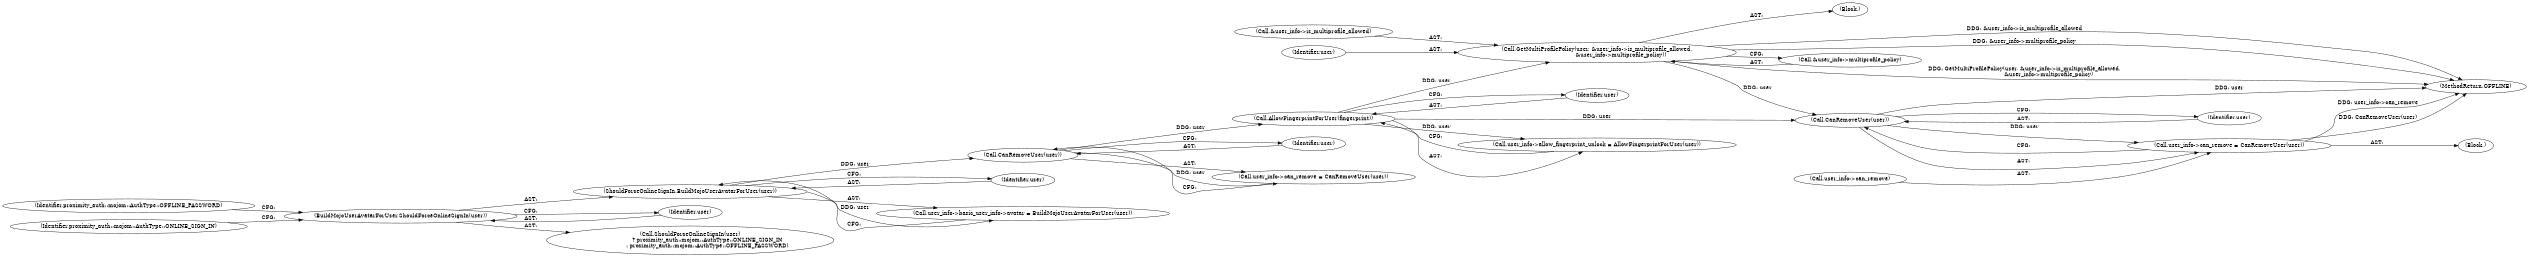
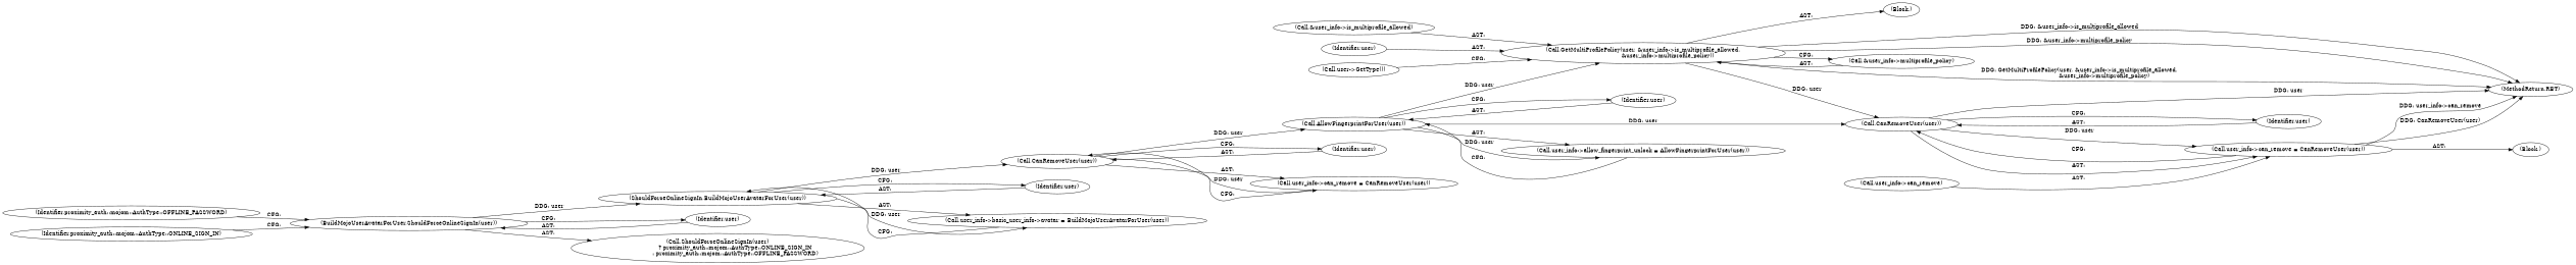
  digraph {
    fontname="DejaVu Serif"
    rankdir=LR
    node [fontname="DejaVu Serif"]
    edge [fontname="DejaVu Serif"]
    n1 [label="(Call,CanRemoveUser(user))"]
    n2 [label="(Call,user_info->can_remove = CanRemoveUser(user))"]
    n3 [label="(Identifier,user)"]
-   n4 [label="(MethodReturn,OFFLINE)"]
+   n4 [label="(MethodReturn,RET)"]
    n5 [label="(Block,)"]
-   n6 [label="(Call,AllowFingerprintForUser(fingerprint))"]
+   n6 [label="(Call,AllowFingerprintForUser(user))"]
    n7 [label="(Call,GetMultiProfilePolicy(user, &user_info->is_multiprofile_allowed,\n                            &user_info->multiprofile_policy))"]
    n8 [label="(Identifier,user)"]
    n9 [label="(Call,user_info->allow_fingerprint_unlock = AllowFingerprintForUser(user))"]
    n10 [label="(Block,)"]
    n11 [label="(Call,&user_info->multiprofile_policy)"]
    n12 [label="(Call,CanRemoveUser(user))"]
    n13 [label="(Identifier,user)"]
    n14 [label="(Call,user_info->can_remove = CanRemoveUser(user))"]
    n15 [label="(ShouldForceOnlineSignIn,BuildMojoUserAvatarForUser(user))"]
    n16 [label="(Identifier,user)"]
    n17 [label="(Call,user_info->basic_user_info->avatar = BuildMojoUserAvatarForUser(user))"]
    n18 [label="(BuildMojoUserAvatarForUser,ShouldForceOnlineSignIn(user))"]
    n19 [label="(Identifier,user)"]
    n20 [label="(Call,ShouldForceOnlineSignIn(user)\n                    ? proximity_auth::mojom::AuthType::ONLINE_SIGN_IN\n                    : proximity_auth::mojom::AuthType::OFFLINE_PASSWORD)"]
+   n21 [label="(Call,user->GetType())"]
    n22 [label="(Identifier,proximity_auth::mojom::AuthType::OFFLINE_PASSWORD)"]
    n23 [label="(Call,&user_info->is_multiprofile_allowed)"]
    n24 [label="(Call,user_info->can_remove)"]
    n25 [label="(Identifier,user)"]
    n26 [label="(Identifier,proximity_auth::mojom::AuthType::ONLINE_SIGN_IN)"]
    n1 -> n2 [label="AST: "]
    n1 -> n2 [label="DDG: user"]
    n1 -> n3 [label="CFG: "]
    n1 -> n4 [label="DDG: user"]
    n2 -> n1 [label="CFG: "]
    n2 -> n4 [label="DDG: CanRemoveUser(user)"]
    n2 -> n4 [label="DDG: user_info->can_remove"]
    n2 -> n5 [label="AST: "]
    n3 -> n1 [label="AST: "]
    n6 -> n1 [label="DDG: user"]
    n6 -> n7 [label="DDG: user"]
    n6 -> n8 [label="CFG: "]
    n6 -> n9 [label="AST: "]
    n6 -> n9 [label="DDG: user"]
    n7 -> n1 [label="DDG: user"]
    n7 -> n4 [label="DDG: &user_info->multiprofile_policy"]
    n7 -> n4 [label="DDG: GetMultiProfilePolicy(user, &user_info->is_multiprofile_allowed,\n                            &user_info->multiprofile_policy)"]
    n7 -> n4 [label="DDG: &user_info->is_multiprofile_allowed"]
    n7 -> n10 [label="AST: "]
    n7 -> n11 [label="CFG: "]
    n8 -> n6 [label="AST: "]
    n9 -> n6 [label="CFG: "]
    n11 -> n7 [label="AST: "]
    n12 -> n6 [label="DDG: user"]
    n12 -> n13 [label="CFG: "]
    n12 -> n14 [label="AST: "]
    n12 -> n14 [label="DDG: user"]
    n13 -> n12 [label="AST: "]
    n14 -> n12 [label="CFG: "]
    n15 -> n12 [label="DDG: user"]
    n15 -> n16 [label="CFG: "]
    n15 -> n17 [label="AST: "]
    n15 -> n17 [label="DDG: user"]
    n16 -> n15 [label="AST: "]
    n17 -> n15 [label="CFG: "]
-   n18 -> n15 [label="AST: "]
+   n18 -> n15 [label="DDG: user"]
    n18 -> n19 [label="CFG: "]
    n18 -> n20 [label="AST: "]
    n19 -> n18 [label="AST: "]
+   n21 -> n7 [label="CFG: "]
    n22 -> n18 [label="CFG: "]
    n23 -> n7 [label="AST: "]
    n24 -> n2 [label="AST: "]
    n25 -> n7 [label="AST: "]
    n26 -> n18 [label="CFG: "]
  }
